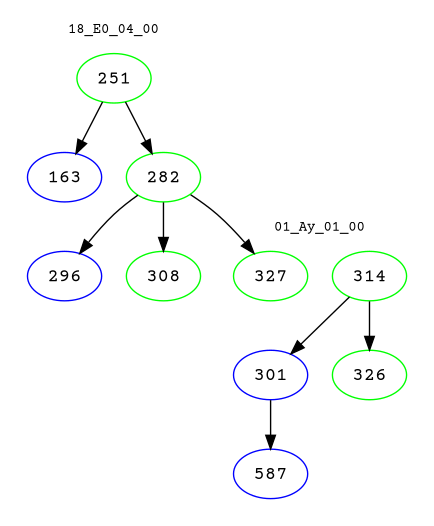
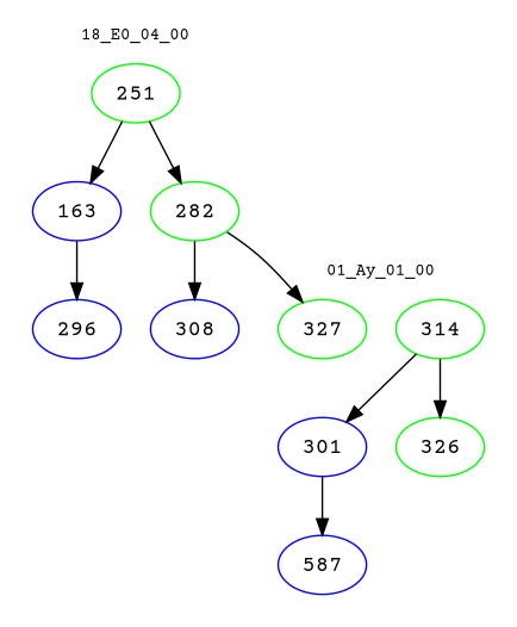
  digraph {
    fontname="Courier Prime"
    node [color=green fontname="Courier Prime"]
    edge [color=black fontname="Courier Prime"]
    n1 [label=314]
    n2 [color=blue label=301]
    n3 [label=326]
    n4 [color=blue label=587]
    n5 [label=327]
    n6 [label=251]
    n7 [label=282]
    n8 [color=blue label=163]
-   n9 [label=308]
+   n9 [color=blue label=308]
    n10 [color=blue label=296]
    subgraph cluster_1 {
      color=white
      fontsize=10
      label="01_Ay_01_00"
      n1
      n2
      n3
      n4
      n5
    }
    subgraph cluster_2 {
      color=white
      fontsize=10
      label="18_E0_04_00"
      n6
      n7
      n8
      n9
      n10
    }
    n1 -> n2
    n1 -> n3
    n2 -> n4
    n6 -> n7
    n6 -> n8
    n7 -> n5
    n7 -> n9
-   n7 -> n10
+   n8 -> n10
  }
